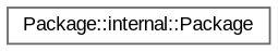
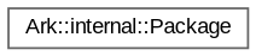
  digraph {
    rankdir=LR
    fontname="Liberation Sans"
-   n1 [color=grey40 fillcolor=white fontname="Liberation Sans" fontsize=10 height=0.2 label="Package::internal::Package" shape=box style=filled width=0.4]
+   n1 [color=grey40 fillcolor=white fontname="Liberation Sans" fontsize=10 height=0.2 label="Ark::internal::Package" shape=box style=filled width=0.4]
  }
